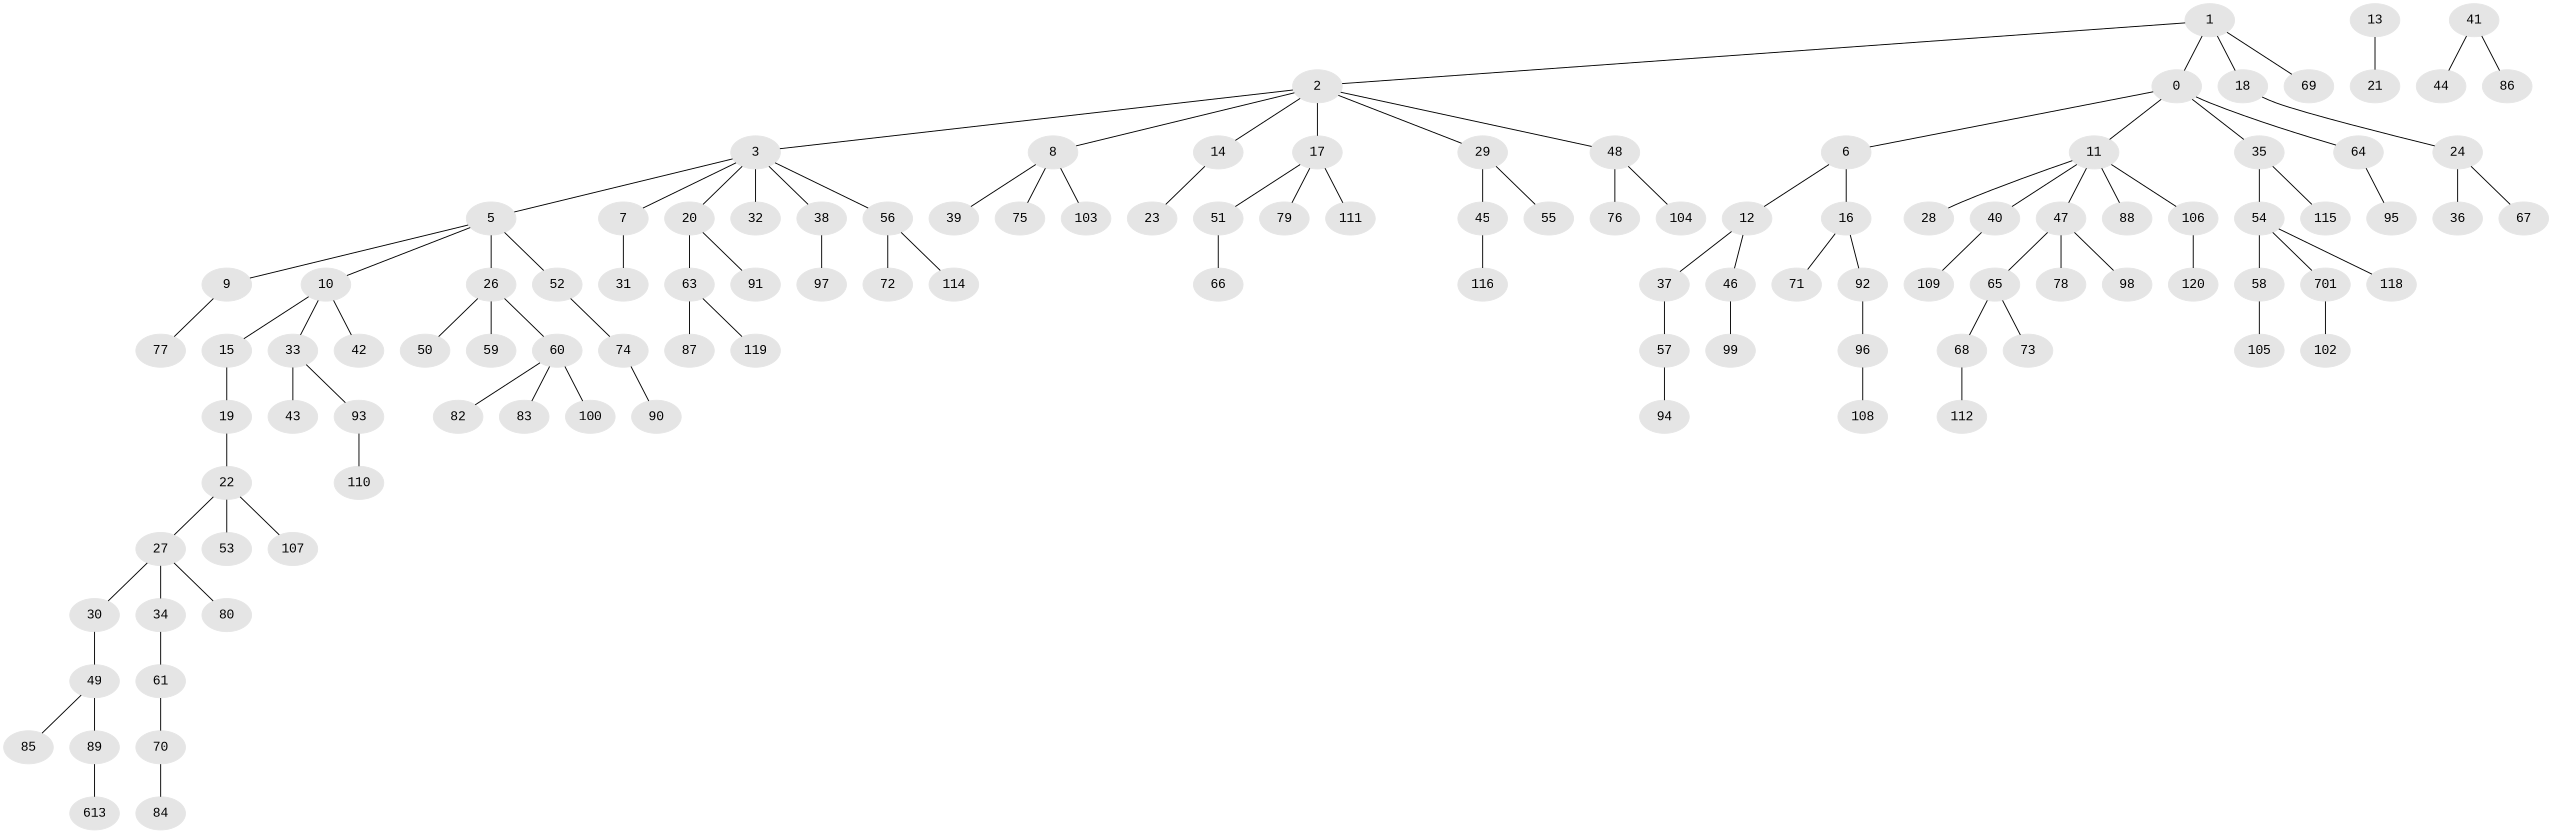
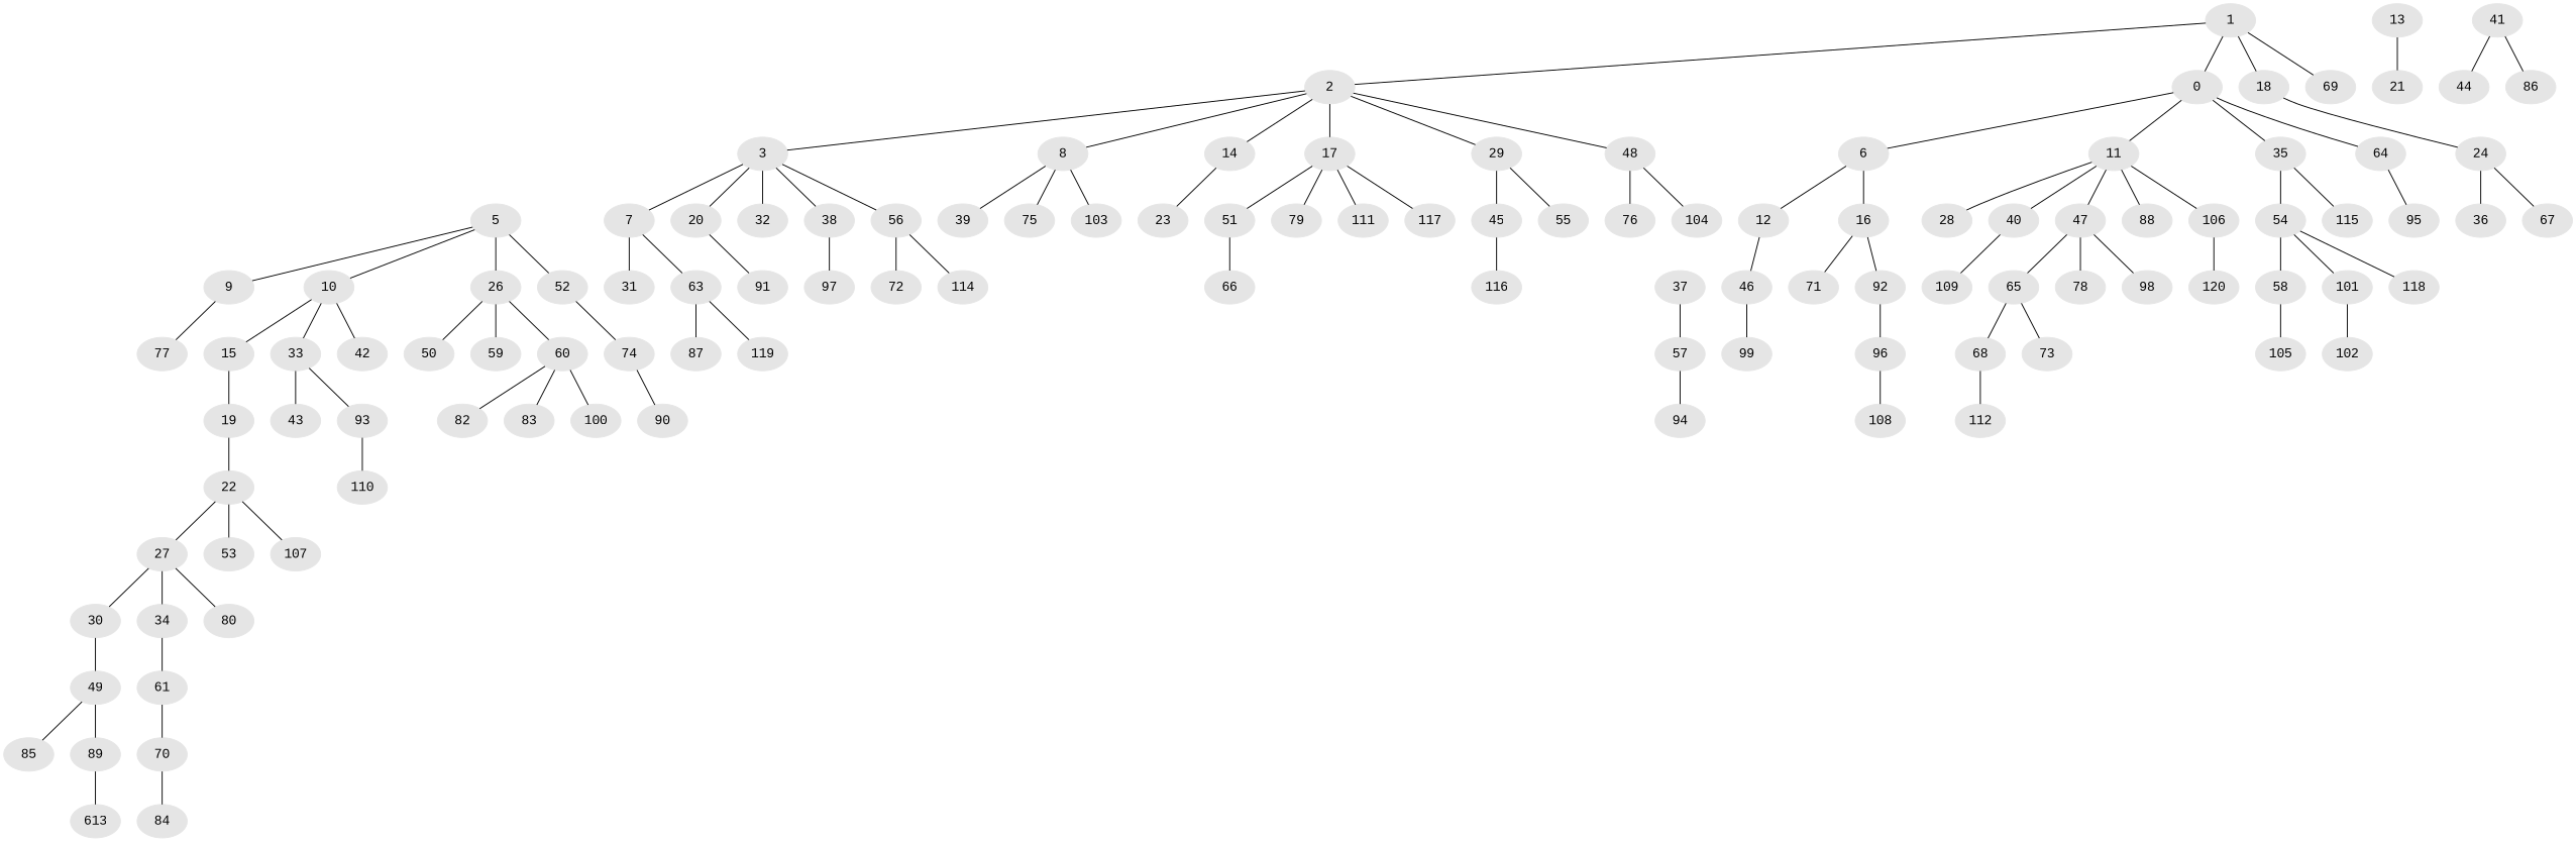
  graph {
    fontname="Liberation Mono"
    node [color=gray90 fontname="Liberation Mono" style=filled]
    edge [fontname="Liberation Mono"]
    1
    2
    n3 [label=0]
    18
    69
    3
    8
    14
    17
    29
    48
    6
    11
    35
    64
    24
    5
    7
    20
    32
    38
    56
    39
    75
    103
    23
    51
    79
    111
+   117
    45
    55
    76
    104
    9
    10
    26
    52
    31
    63
    91
    97
    72
    114
    12
    16
    28
    40
    47
    88
    106
    54
    115
    95
    77
    15
    33
    42
    50
    59
    60
    74
    37
    46
    71
    92
    19
    43
    93
    109
    65
    78
    98
    120
    13
    21
    57
    99
    22
    96
    66
    36
    67
    27
    53
    107
    87
    119
    30
    34
    80
    41
    44
    86
    82
    83
    100
    49
    61
    116
    85
    89
    110
    70
    58
-   101 [label=701]
+   101
    118
    94
    68
    73
    n111 [label=613]
    90
    105
    102
    84
    112
    108
    1 -- 2
    1 -- n3
    1 -- 18
    1 -- 69
    2 -- 3
    2 -- 8
    2 -- 14
    2 -- 17
    2 -- 29
    2 -- 48
    n3 -- 6
    n3 -- 11
    n3 -- 35
    n3 -- 64
    18 -- 24
-   3 -- 5
    3 -- 7
    3 -- 20
    3 -- 32
    3 -- 38
    3 -- 56
    8 -- 39
    8 -- 75
    8 -- 103
    14 -- 23
    17 -- 51
    17 -- 79
    17 -- 111
+   17 -- 117
    29 -- 45
    29 -- 55
    48 -- 76
    48 -- 104
    6 -- 12
    6 -- 16
    11 -- 28
    11 -- 40
    11 -- 47
    11 -- 88
    11 -- 106
    35 -- 54
    35 -- 115
    64 -- 95
    24 -- 36
    24 -- 67
    5 -- 9
    5 -- 10
    5 -- 26
    5 -- 52
    7 -- 31
-   20 -- 63
+   7 -- 63
    20 -- 91
    38 -- 97
    56 -- 72
    56 -- 114
    51 -- 66
    45 -- 116
    9 -- 77
    10 -- 15
    10 -- 33
    10 -- 42
    26 -- 50
    26 -- 59
    26 -- 60
    52 -- 74
    63 -- 87
    63 -- 119
-   12 -- 37
    12 -- 46
    16 -- 71
    16 -- 92
    40 -- 109
    47 -- 65
    47 -- 78
    47 -- 98
    106 -- 120
    54 -- 58
    54 -- 101
    54 -- 118
    15 -- 19
    33 -- 43
    33 -- 93
    60 -- 82
    60 -- 83
    60 -- 100
    74 -- 90
    37 -- 57
    46 -- 99
    92 -- 96
    19 -- 22
    93 -- 110
    65 -- 68
    65 -- 73
    13 -- 21
    57 -- 94
    22 -- 27
    22 -- 53
    22 -- 107
    96 -- 108
    27 -- 30
    27 -- 34
    27 -- 80
    30 -- 49
    34 -- 61
    41 -- 44
    41 -- 86
    49 -- 85
    49 -- 89
    61 -- 70
    89 -- n111
    70 -- 84
    58 -- 105
    101 -- 102
    68 -- 112
  }
